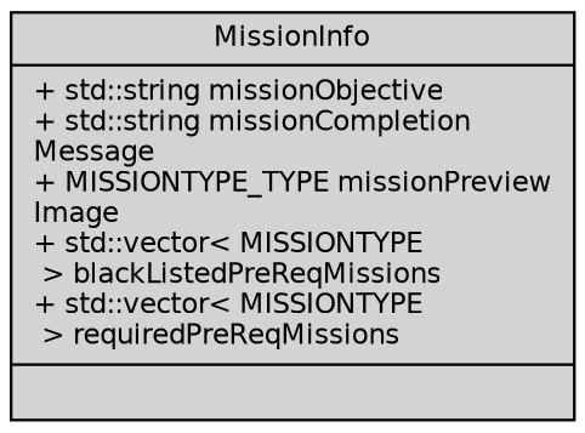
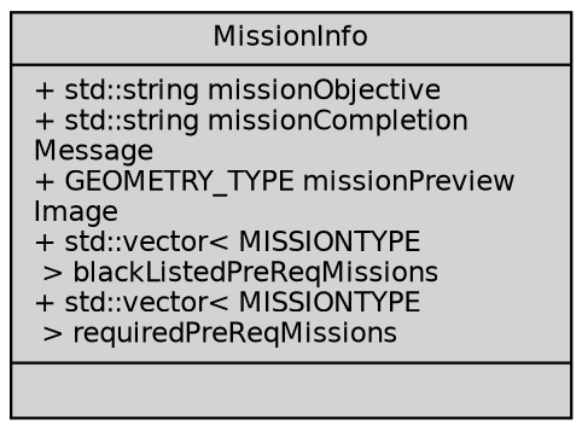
  digraph {
-   n1 [color=black fillcolor=lightgrey fontcolor=black fontname=Helvetica fontsize=10 height=0.2 label="{MissionInfo\n|+ std::string missionObjective\l+ std::string missionCompletion\lMessage\l+ MISSIONTYPE_TYPE missionPreview\lImage\l+ std::vector\< MISSIONTYPE\l \> blackListedPreReqMissions\l+ std::vector\< MISSIONTYPE\l \> requiredPreReqMissions\l|}" shape=record style=filled width=0.4]
+   n1 [color=black fillcolor=lightgrey fontcolor=black fontname=Helvetica fontsize=10 height=0.2 label="{MissionInfo\n|+ std::string missionObjective\l+ std::string missionCompletion\lMessage\l+ GEOMETRY_TYPE missionPreview\lImage\l+ std::vector\< MISSIONTYPE\l \> blackListedPreReqMissions\l+ std::vector\< MISSIONTYPE\l \> requiredPreReqMissions\l|}" shape=record style=filled width=0.4]
  }
